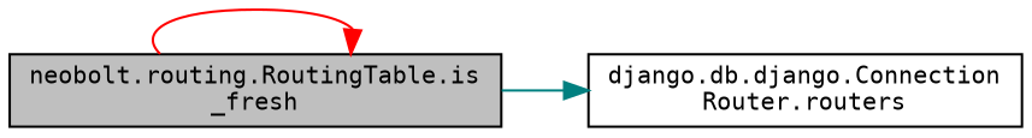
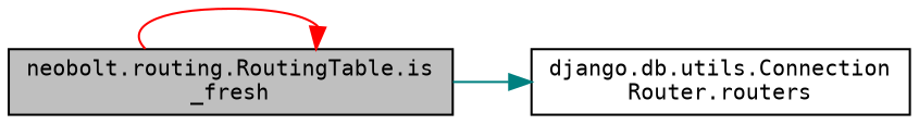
  digraph {
    rankdir=LR
    fontname="DejaVu Sans Mono"
    node [color=black fontname="DejaVu Sans Mono" fontsize=10 shape=record style=filled]
    edge [fontname="DejaVu Sans Mono" fontsize=10 labelfontname=Helvetica labelfontsize=10 style=solid]
    n1 [fillcolor=grey75 fontcolor=black height=0.2 label="neobolt.routing.RoutingTable.is\l_fresh" width=0.4]
-   n2 [fillcolor=white height=0.2 label="django.db.django.Connection\lRouter.routers" width=0.4]
+   n2 [fillcolor=white height=0.2 label="django.db.utils.Connection\lRouter.routers" width=0.4]
    n1 -> n1 [color=red]
    n1 -> n2 [color=teal]
  }
